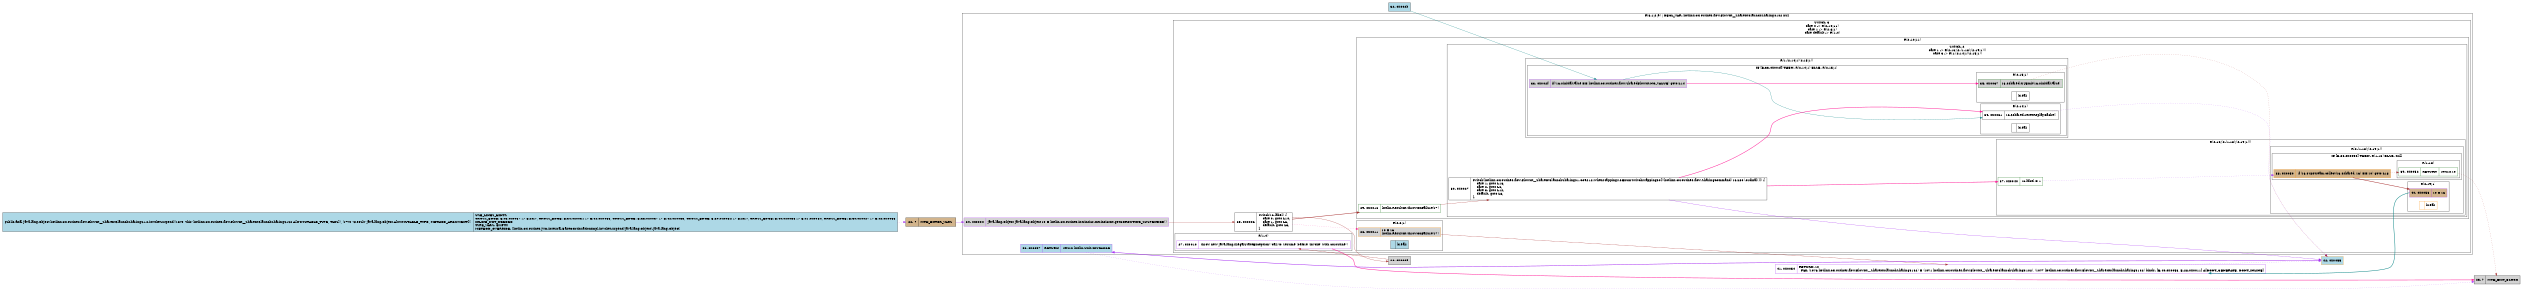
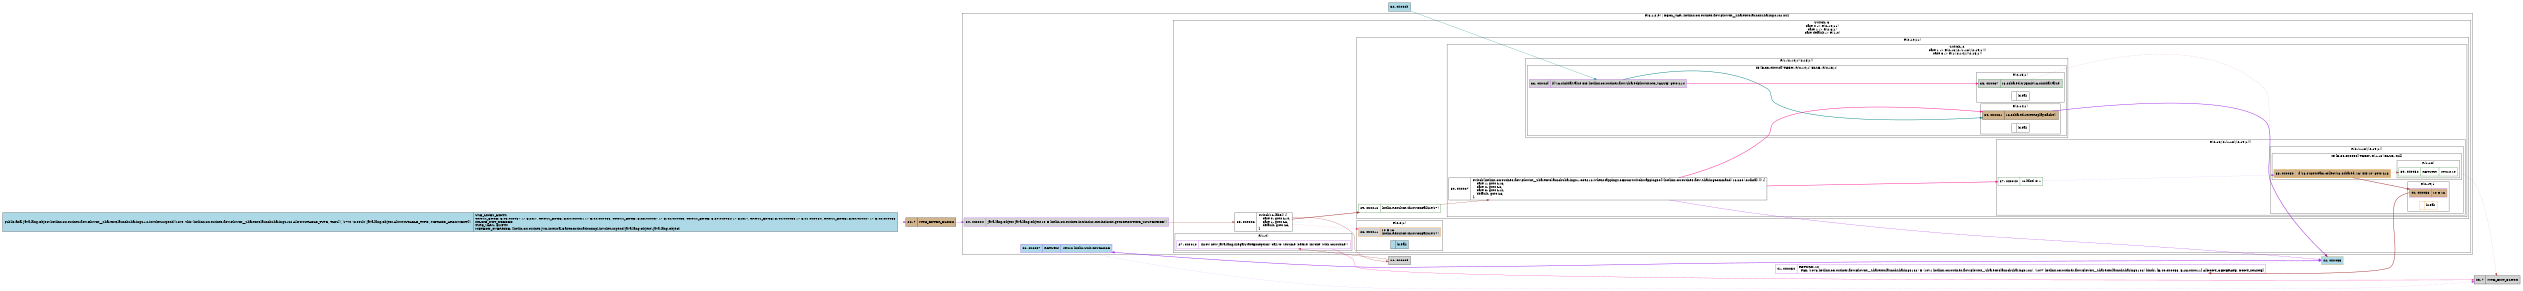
  digraph {
    rankdir=LR
    node [color=black fillcolor=white shape=record style=filled]
    edge [color=brown style=bold]
    n1 [color=darkgreen label="{39\:\ 0x0052|RETURN\l|return r0\l}"]
    n2 [color=darkorange fillcolor=tan label="{38\:\ 0x0050|if (r6.$upstream.collect(r6.$shared, r6) == r0) goto L18\l}"]
    n3 [color=purple fillcolor=tan label="{40\:\ 0x0053|r0 = r6\l}"]
    n4 [color=darkorange label="{|break\l}"]
    n5 [color=darkgreen label="{37\:\ 0x0040|r6.label = 1\l}"]
-   n6 [label="{34\:\ 0x0031|r6.$shared.resetReplayCache()\l}"]
+   n6 [fillcolor=tan label="{34\:\ 0x0031|r6.$shared.resetReplayCache()\l}"]
    n7 [label="{|break\l}"]
    n8 [color=darkgreen fillcolor=lightgrey label="{35\:\ 0x0037|r6.$shared.tryEmit(r6.$initialValue)\l}"]
    n9 [label="{|break\l}"]
    n10 [color=purple fillcolor=lightgrey label="{33\:\ 0x002f|if (r6.$initialValue == kotlinx.coroutines.flow.SharedFlowKt.NO_VALUE) goto L14\l}"]
    n11 [label="{30\:\ 0x0027|switch(kotlinx.coroutines.flow.FlowKt__ShareKt$launchSharing$1.C09212.WhenMappings.$EnumSwitchMapping$0[((kotlinx.coroutines.flow.SharingCommand) r6.L$0).ordinal()]) \{\l    case 1: goto L16;\l    case 2: goto L6;\l    case 3: goto L12;\l    default: goto L8;\l\}\l}"]
    n12 [color=darkgreen label="{29\:\ 0x0016|kotlin.ResultKt.throwOnFailure(r7)\l}"]
    n13 [color=darkorange fillcolor=lightgrey label="{28\:\ 0x0011|r0 = r6\lkotlin.ResultKt.throwOnFailure(r7)\l}"]
    n14 [fillcolor=lightblue label="{|break\l}"]
    n15 [color=purple label="{27\:\ 0x0010|throw new java.lang.IllegalStateException(\"call to 'resume' before 'invoke' with coroutine\")\l}"]
    n16 [label="{25\:\ 0x0006|switch(r6.label) \{\l    case 0: goto L10;\l    case 1: goto L6;\l    default: goto L3;\l\}\l}"]
    n17 [color=purple fillcolor=lightgrey label="{24\:\ 0x0000|java.lang.Object java.lang.Object r0 = kotlin.coroutines.intrinsics.IntrinsicsKt.getCOROUTINE_SUSPENDED()\l}"]
    n18 [color=purple fillcolor=lightblue label="{43\:\ 0x0057|RETURN\l|return kotlin.Unit.INSTANCE\l}"]
    n19 [fillcolor=lightgrey label="{23\:\ ?|MTH_EXIT_BLOCK\l}"]
    n20 [color=purple label="{41\:\ 0x0054|RETURN: r0 \l  PHI: (r0v6 kotlinx.coroutines.flow.FlowKt__ShareKt$launchSharing$1$2) = (r0v1 kotlinx.coroutines.flow.FlowKt__ShareKt$launchSharing$1$2), (r0v7 kotlinx.coroutines.flow.FlowKt__ShareKt$launchSharing$1$2) binds: [B:40:0x0053, B:28:0x0011] A[DONT_GENERATE, DONT_INLINE]\l}"]
    n21 [color=darkorange fillcolor=lightblue label="{42\:\ 0x0055}"]
    n22 [fillcolor=lightgrey label="{26\:\ 0x0009}"]
    n23 [fillcolor=lightblue label="{32\:\ 0x002b}"]
-   n24 [fillcolor=tan label="{22\:\ ?|MTH_ENTER_VARS\l}"]
+   n24 [fillcolor=tan label="{22\:\ ?|MTH_ENTER_BLOCK\l}"]
    n25 [fillcolor=lightblue label="{public final java.lang.Object kotlinx.coroutines.flow.FlowKt__ShareKt$launchSharing$1.2.invokeSuspend((r6v0 'this' kotlinx.coroutines.flow.FlowKt__ShareKt$launchSharing$1$2 A[IMMUTABLE_TYPE, THIS]), (r7v0 '$result' java.lang.Object A[IMMUTABLE_TYPE, METHOD_ARGUMENT]))  | USE_LINES_HINTS\lCROSS_EDGE: B:43:0x0057 \-\> B:23:?, CROSS_EDGE: B:34:0x0031 \-\> B:42:0x0055, CROSS_EDGE: B:35:0x0037 \-\> B:42:0x0055, CROSS_EDGE: B:39:0x0052 \-\> B:23:?, CROSS_EDGE: B:40:0x0053 \-\> B:41:0x0054, CROSS_EDGE: B:30:0x0027 \-\> B:42:0x0055\lINLINE_NOT_NEEDED\lTYPE_VARS: EMPTY\lMETHOD_OVERRIDE: [kotlin.coroutines.jvm.internal.BaseContinuationImpl.invokeSuspend(java.lang.Object):java.lang.Object]\l}"]
    subgraph cluster_1 {
      label="R(3:1|2|9) | DECL_VAR: kotlinx.coroutines.flow.FlowKt__ShareKt$launchSharing$1$2 null\l"
      n17
      n18
      subgraph cluster_2 {
        label="Switch: 3\n case 0 -> R(2:10|11)\n case 1 -> R(2:6|1)\n case default -> R(1:4)"
        n16
        subgraph cluster_3 {
          label="R(2:10|11)"
          n12
          subgraph cluster_4 {
            label="Switch: 2\n case 1 -> R(2:16|(2:(1:18)|(2:19|1)))\n case 3 -> R(1:(2:14|1)(2:15|1))"
            n11
            subgraph cluster_5 {
              label="R(2:16|(2:(1:18)|(2:19|1)))"
              n5
              subgraph cluster_6 {
                label="R(2:(1:18)|(2:19|1))"
                subgraph cluster_7 {
                  label="IF [B:38:0x0050] THEN: R(1:18) ELSE: null"
                  n2
                  subgraph cluster_8 {
                    label="R(1:18)"
                    n1
                  }
                }
                subgraph cluster_9 {
                  label="R(2:19|1)"
                  n3
                  n4
                }
              }
            }
            subgraph cluster_10 {
              label="R(1:(2:14|1)(2:15|1))"
              subgraph cluster_11 {
                label="IF [B:33:0x002f] THEN: R(2:14|1) ELSE: R(2:15|1)"
                n10
                subgraph cluster_12 {
                  label="R(2:14|1)"
                  n6
                  n7
                }
                subgraph cluster_13 {
                  label="R(2:15|1)"
                  n8
                  n9
                }
              }
            }
          }
        }
        subgraph cluster_14 {
          label="R(2:6|1)"
          n13
          n14
        }
        subgraph cluster_15 {
          label="R(1:4)"
          n15
        }
      }
    }
    n1 -> n19 [style=dotted]
    n2 -> n1 [style=dotted]
    n2 -> n3
-   n3 -> n20 [color=teal]
+   n3 -> n20
    n5 -> n2 [color=purple style=dotted]
-   n6 -> n21 [color=purple style=dotted]
+   n6 -> n21 [color=purple]
    n8 -> n21 [style=dotted]
-   n10 -> n6 [color=teal style=solid]
+   n10 -> n6 [color=teal]
    n10 -> n8 [color=deeppink]
    n11 -> n5 [color=deeppink]
    n11 -> n6 [color=deeppink]
    n11 -> n21 [color=purple style=solid]
    n12 -> n11 [style=solid]
-   n13 -> n20 [style=solid]
-   n15 -> n19 [color=deeppink]
+   n15 -> n19 [color=deeppink style=solid]
    n16 -> n12
    n16 -> n13 [color=deeppink style=dotted]
    n16 -> n22 [style=solid]
    n17 -> n16 [style=solid]
    n18 -> n19 [color=purple style=dotted]
    n20 -> n21 [color=purple style=dotted]
    n21 -> n18 [color=purple]
    n22 -> n15 [style=solid]
    n23 -> n10 [color=teal style=solid]
    n24 -> n17 [color=purple style=solid]
    n25 -> n24 [color=purple style=dotted]
  }
